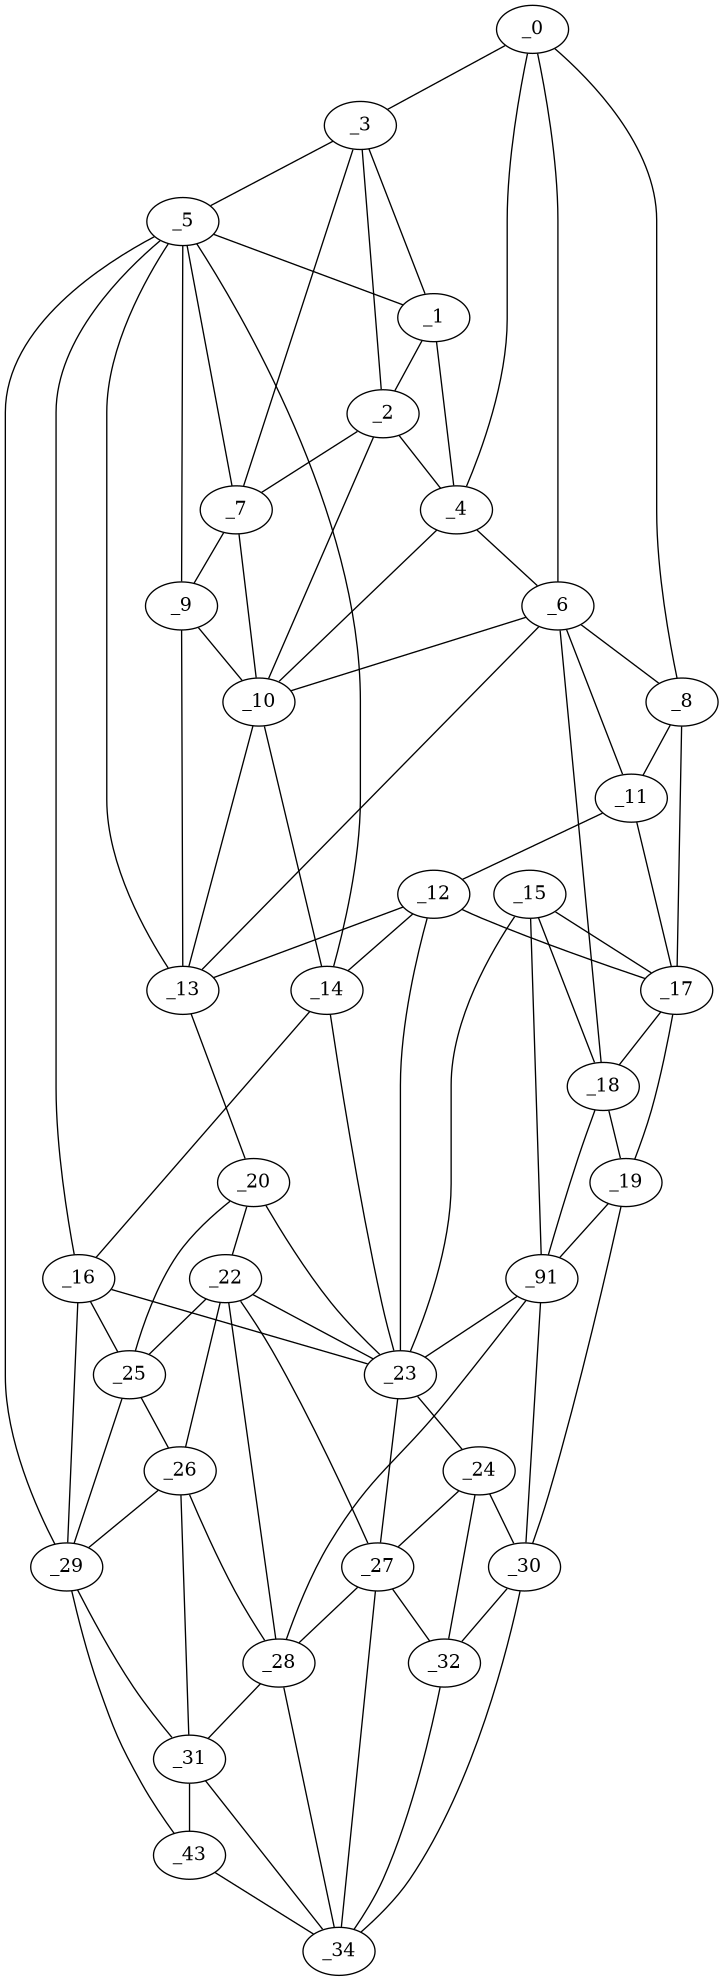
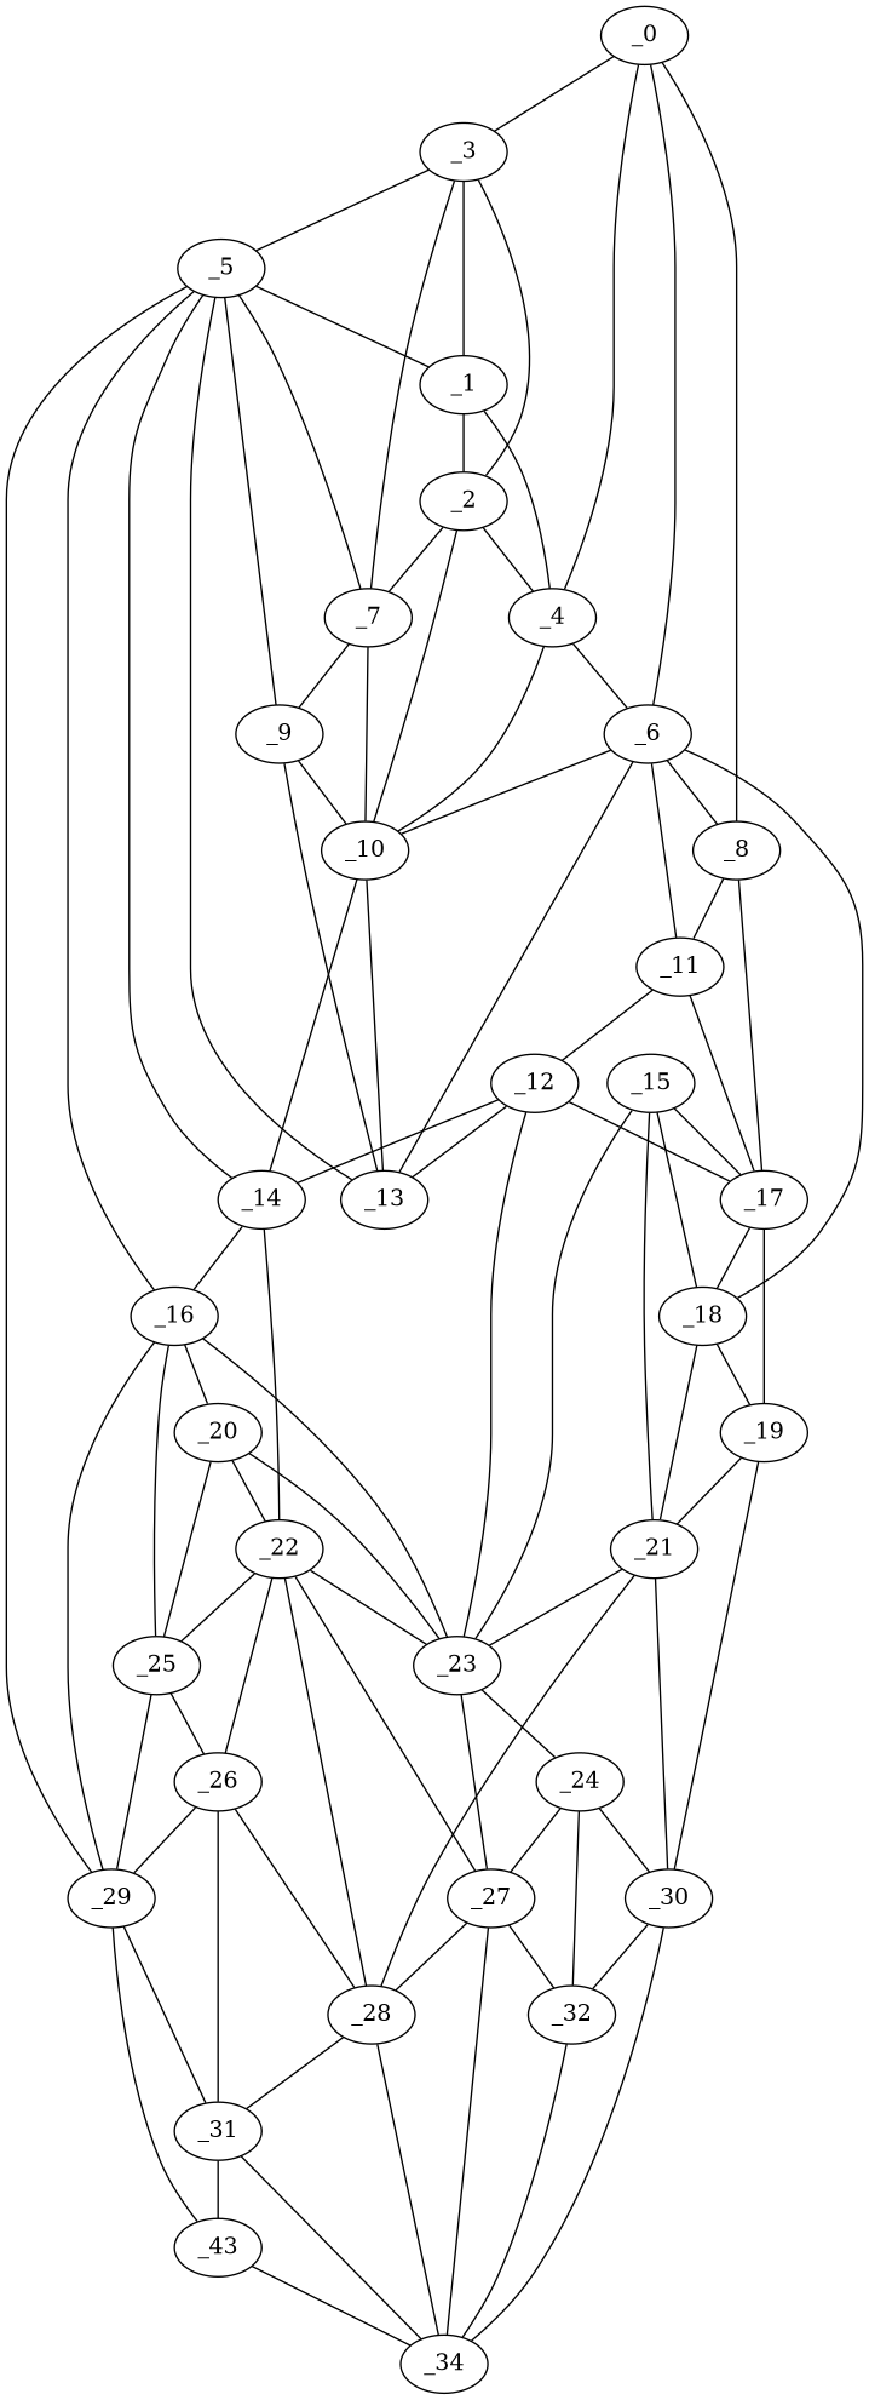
  graph {
    node [x=88 y=60]
    edge [valence=2]
    _0 [x=14]
    _3 [x=18 y=21]
    _4 [x=25 y=53]
    _6 [x=33]
    _8 [x=36 y=77]
    _1 [x=16 y=50]
    _2 [x=17 y=44]
    _7 [x=34 y=23]
    _5 [x=30 y=17]
    _10 [x=42 y=31]
    _13 [x=54 y=30]
    _11 [x=45 y=79]
    _18 [x=73 y=85]
    _17 [x=70 y=97]
    _9 [x=39 y=26]
    _14 [x=59 y=30]
    _16 [x=69 y=30]
    _29 [x=107 y=19]
    _12 [x=53 y=78]
    _23
    _19 [x=74 y=99]
    _20 [x=75 y=31]
    _25 [x=91 y=27]
    _31 [x=117 y=43]
    n25 [label=_43 x=118 y=21]
    _24 [y=77]
    _27 [x=101 y=54]
    _22 [x=87 y=32]
    _26 [x=98 y=26]
    _34 [x=119 y=57]
    _15 [x=66 y=83]
-   _21 [x=83 y=80 label=_91]
+   _21 [x=83 y=80]
    _30 [x=114 y=102]
    _28 [x=106 y=50]
    _32 [x=117 y=69]
    _0 -- _3 [valence=1]
    _0 -- _4 [valence=1]
    _0 -- _6 [valence=1]
    _0 -- _8 [valence=1]
    _3 -- _7
    _3 -- _5 [valence=1]
    _4 -- _6
    _4 -- _10
    _6 -- _8
    _6 -- _10
    _6 -- _13
    _6 -- _11 [valence=1]
    _6 -- _18 [valence=1]
    _8 -- _11
    _8 -- _17 [valence=1]
    _1 -- _3 [valence=1]
    _1 -- _4
    _1 -- _2
    _2 -- _3
    _2 -- _4
    _2 -- _7 [valence=1]
    _2 -- _10
    _7 -- _10 [valence=1]
    _7 -- _9
    _5 -- _1 [valence=1]
    _5 -- _7 [valence=1]
    _5 -- _13
    _5 -- _9 [valence=1]
    _5 -- _14 [valence=1]
    _5 -- _16
    _5 -- _29 [valence=1]
    _10 -- _13
    _10 -- _14
    _11 -- _17
    _11 -- _12 [valence=1]
    _18 -- _19
    _18 -- _21
    _17 -- _18
    _17 -- _19 [valence=1]
    _9 -- _10 [valence=1]
    _9 -- _13
    _14 -- _16 [valence=1]
-   _14 -- _23
+   _14 -- _22
    _16 -- _29 [valence=1]
    _16 -- _23
-   _13 -- _20 [valence=1]
+   _16 -- _20 [valence=1]
    _16 -- _25 [valence=1]
    _29 -- _31
    _29 -- n25 [valence=1]
    _12 -- _13
    _12 -- _17
    _12 -- _14 [valence=1]
    _12 -- _23
    _23 -- _24
    _23 -- _27 [valence=1]
    _19 -- _21
    _19 -- _30 [valence=1]
    _20 -- _23
    _20 -- _25
    _20 -- _22 [valence=1]
    _25 -- _29
    _25 -- _26
    _31 -- n25
    _31 -- _34
    n25 -- _34 [valence=1]
    _24 -- _27
    _24 -- _30
    _24 -- _32
    _27 -- _34
    _27 -- _28 [valence=1]
    _27 -- _32
    _22 -- _23
    _22 -- _25
    _22 -- _27
    _22 -- _26 [valence=1]
    _22 -- _28
    _26 -- _29 [valence=1]
    _26 -- _31 [valence=1]
    _26 -- _28
    _15 -- _18
    _15 -- _17
    _15 -- _23
    _15 -- _21 [valence=1]
    _21 -- _23
    _21 -- _30
    _21 -- _28 [valence=1]
    _30 -- _34 [valence=1]
    _30 -- _32 [valence=1]
    _28 -- _31
    _28 -- _34
    _32 -- _34 [valence=1]
  }
